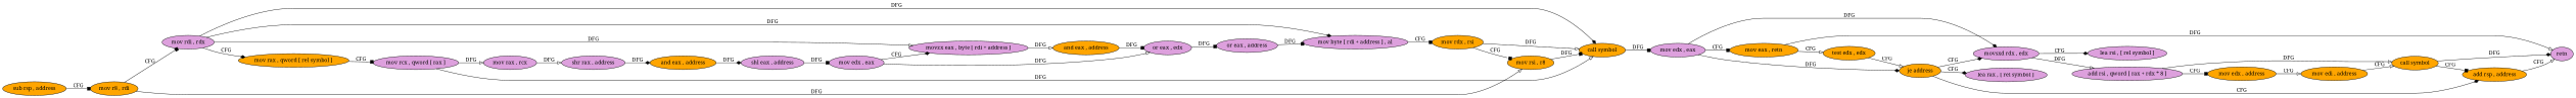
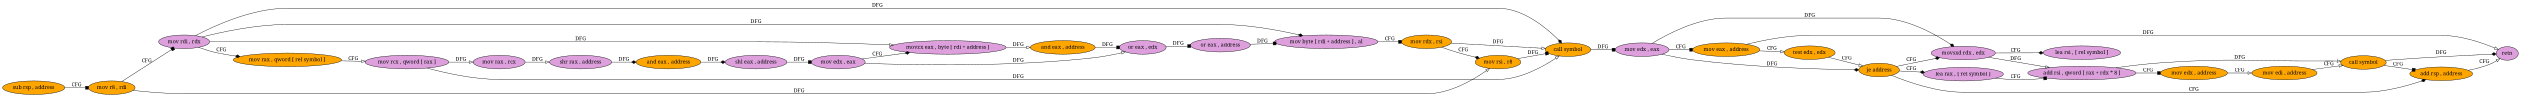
  digraph {
    fontname="Noto Serif"
    rankdir=LR
    node [fillcolor=plum fontname="Noto Serif" style=filled]
    edge [arrowhead=onormal fontname="Noto Serif"]
    n1 [fillcolor=orange label="sub rsp , address"]
    n2 [fillcolor=orange label="mov r8 , rdi"]
    n3 [label="mov rdi , rdx"]
    n4 [fillcolor=orange label="mov rsi , r8"]
    n5 [fillcolor=orange label="mov rax , qword [ rel symbol ]"]
    n6 [label="movzx eax , byte [ rdi + address ]"]
    n7 [label="mov byte [ rdi + address ] , al"]
    n8 [fillcolor=orange label="call symbol"]
    n9 [label="mov rcx , qword [ rax ]"]
    n10 [fillcolor=orange label="and eax , address"]
    n11 [fillcolor=orange label="mov rdx , rsi"]
    n12 [label="mov edx , eax"]
    n13 [label="mov rax , rcx"]
    n14 [label="shr rax , address"]
    n15 [fillcolor=orange label="and eax , address"]
    n16 [label="shl eax , address"]
    n17 [label="mov edx , eax"]
    n18 [label="or eax , edx"]
    n19 [label="or eax , address"]
-   n20 [fillcolor=orange label="mov eax , retn"]
+   n20 [fillcolor=orange label="mov eax , address"]
    n21 [fillcolor=orange label="je address"]
    n22 [label="movsxd rdx , edx"]
    n23 [fillcolor=orange label="test edx , edx"]
    n24 [label=retn]
    n25 [fillcolor=orange label="add rsp , address"]
    n26 [label="lea rax , [ rel symbol ]"]
    n27 [label="lea rsi , [ rel symbol ]"]
    n28 [label="add rsi , qword [ rax + rdx * 8 ]"]
    n29 [fillcolor=orange label="mov edx , address"]
    n30 [fillcolor=orange label="call symbol"]
    n31 [fillcolor=orange label="mov edi , address"]
    n1 -> n2 [arrowhead=box label=CFG]
    n2 -> n3 [arrowhead=box label=CFG]
    n2 -> n4 [label=DFG]
    n3 -> n5 [arrowhead=diamond label=CFG]
    n3 -> n6 [label=DFG]
    n3 -> n7 [arrowhead=diamond label=DFG]
    n3 -> n8 [arrowhead=diamond label=DFG]
    n4 -> n8 [arrowhead=box label=DFG]
-   n5 -> n9 [arrowhead=box label=CFG]
+   n5 -> n9 [label=CFG]
    n6 -> n10 [label=DFG]
    n7 -> n11 [arrowhead=box label=CFG]
    n8 -> n12 [arrowhead=box label=DFG]
    n9 -> n8 [label=DFG]
    n9 -> n13 [label=DFG]
    n10 -> n18 [arrowhead=box label=DFG]
-   n11 -> n4 [arrowhead=box label=CFG]
+   n11 -> n4 [arrowhead=diamond label=CFG]
    n11 -> n8 [label=DFG]
    n12 -> n20 [arrowhead=box label=CFG]
    n12 -> n21 [arrowhead=diamond label=DFG]
    n12 -> n22 [arrowhead=diamond label=DFG]
    n13 -> n14 [label=DFG]
    n14 -> n15 [arrowhead=diamond label=DFG]
    n15 -> n16 [arrowhead=diamond label=DFG]
    n16 -> n17 [arrowhead=box label=DFG]
    n17 -> n6 [arrowhead=diamond label=CFG]
    n17 -> n18 [label=DFG]
    n18 -> n19 [arrowhead=box label=DFG]
    n19 -> n7 [arrowhead=box label=DFG]
    n20 -> n23 [label=CFG]
    n20 -> n24 [label=DFG]
    n21 -> n22 [arrowhead=diamond label=CFG]
    n21 -> n25 [arrowhead=diamond label=CFG]
    n21 -> n26 [arrowhead=diamond label=CFG]
    n22 -> n27 [arrowhead=diamond label=CFG]
    n22 -> n28 [label=DFG]
    n23 -> n21 [label=CFG]
    n25 -> n24 [label=CFG]
+   n26 -> n28 [arrowhead=box label=CFG]
    n28 -> n29 [arrowhead=box label=CFG]
    n28 -> n30 [label=DFG]
    n29 -> n31 [label=CFG]
    n30 -> n24 [arrowhead=diamond label=DFG]
    n30 -> n25 [arrowhead=box label=CFG]
    n31 -> n30 [label=CFG]
  }
